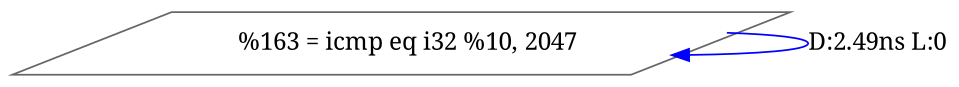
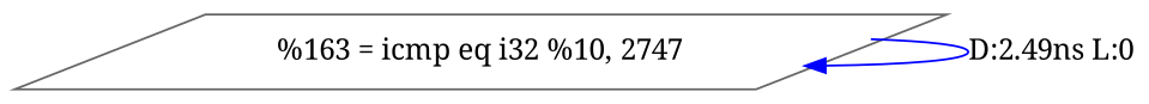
  digraph {
    fontname="Noto Serif"
-   n1 [label="  %163 = icmp eq i32 %10, 2047" color=gray40 shape=parallelogram fontname="Noto Serif"]
+   n1 [label="%163 = icmp eq i32 %10, 2747" color=gray40 shape=parallelogram fontname="Noto Serif"]
    n1 -> n1 [color=blue label="D:2.49ns L:0" fontname="Noto Serif"]
  }
